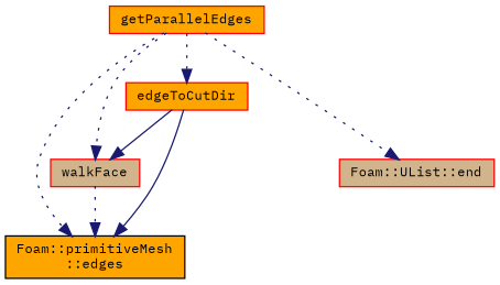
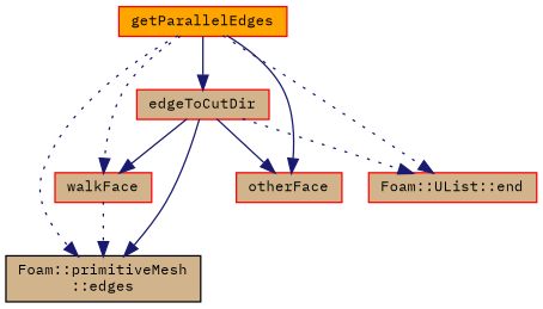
  digraph {
    fontname="IBM Plex Mono"
    rankdir=TB
    node [color=red fillcolor=orange fontname="IBM Plex Mono" fontsize=10 shape=record style=filled]
    edge [color=midnightblue fontname="IBM Plex Mono" fontsize=10 labelfontname=Helvetica labelfontsize=10 style=dotted]
    n1 [fontcolor=black height=0.2 label=getParallelEdges width=0.4]
-   n2 [color=black height=0.2 label="Foam::primitiveMesh\l::edges" width=0.4]
-   n3 [height=0.2 label=edgeToCutDir width=0.4]
+   n2 [color=black fillcolor=tan height=0.2 label="Foam::primitiveMesh\l::edges" width=0.4]
+   n3 [fillcolor=tan height=0.2 label=edgeToCutDir width=0.4]
+   n4 [fillcolor=tan height=0.2 label=otherFace width=0.4]
    n5 [fillcolor=tan height=0.2 label="Foam::UList::end" width=0.4]
    n6 [fillcolor=tan height=0.2 label=walkFace width=0.4]
    n1 -> n2
-   n1 -> n3
+   n1 -> n3 [style=solid]
+   n1 -> n4 [style=solid]
    n1 -> n5
    n1 -> n6
    n3 -> n2 [style=solid]
+   n3 -> n4 [style=solid]
+   n3 -> n5
    n3 -> n6 [style=solid]
    n6 -> n2
  }
